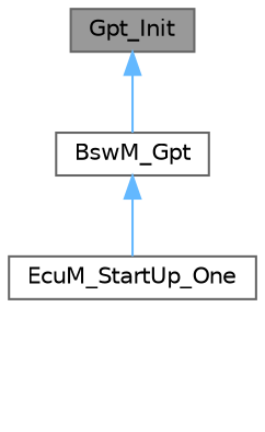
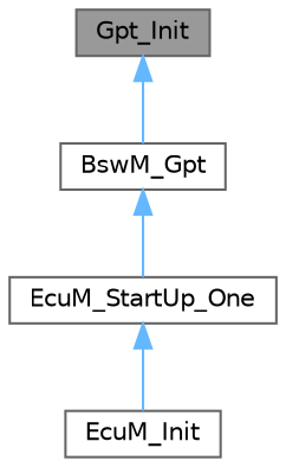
  digraph {
    rankdir=TB
    node [color=grey40 fillcolor=white fontname=Helvetica fontsize=10 shape=box style=filled]
    edge [color=steelblue1 dir=back fontname=Helvetica fontsize=10 labelfontname=Helvetica labelfontsize=10 style=solid]
    n1 [color=gray40 fillcolor=grey60 fontcolor=black height=0.2 label=Gpt_Init width=0.4]
    n2 [height=0.2 label=BswM_Gpt width=0.4]
    n3 [height=0.2 label=EcuM_StartUp_One width=0.4]
+   n4 [height=0.2 label=EcuM_Init width=0.4]
    n1 -> n2
    n2 -> n3
+   n3 -> n4
  }
